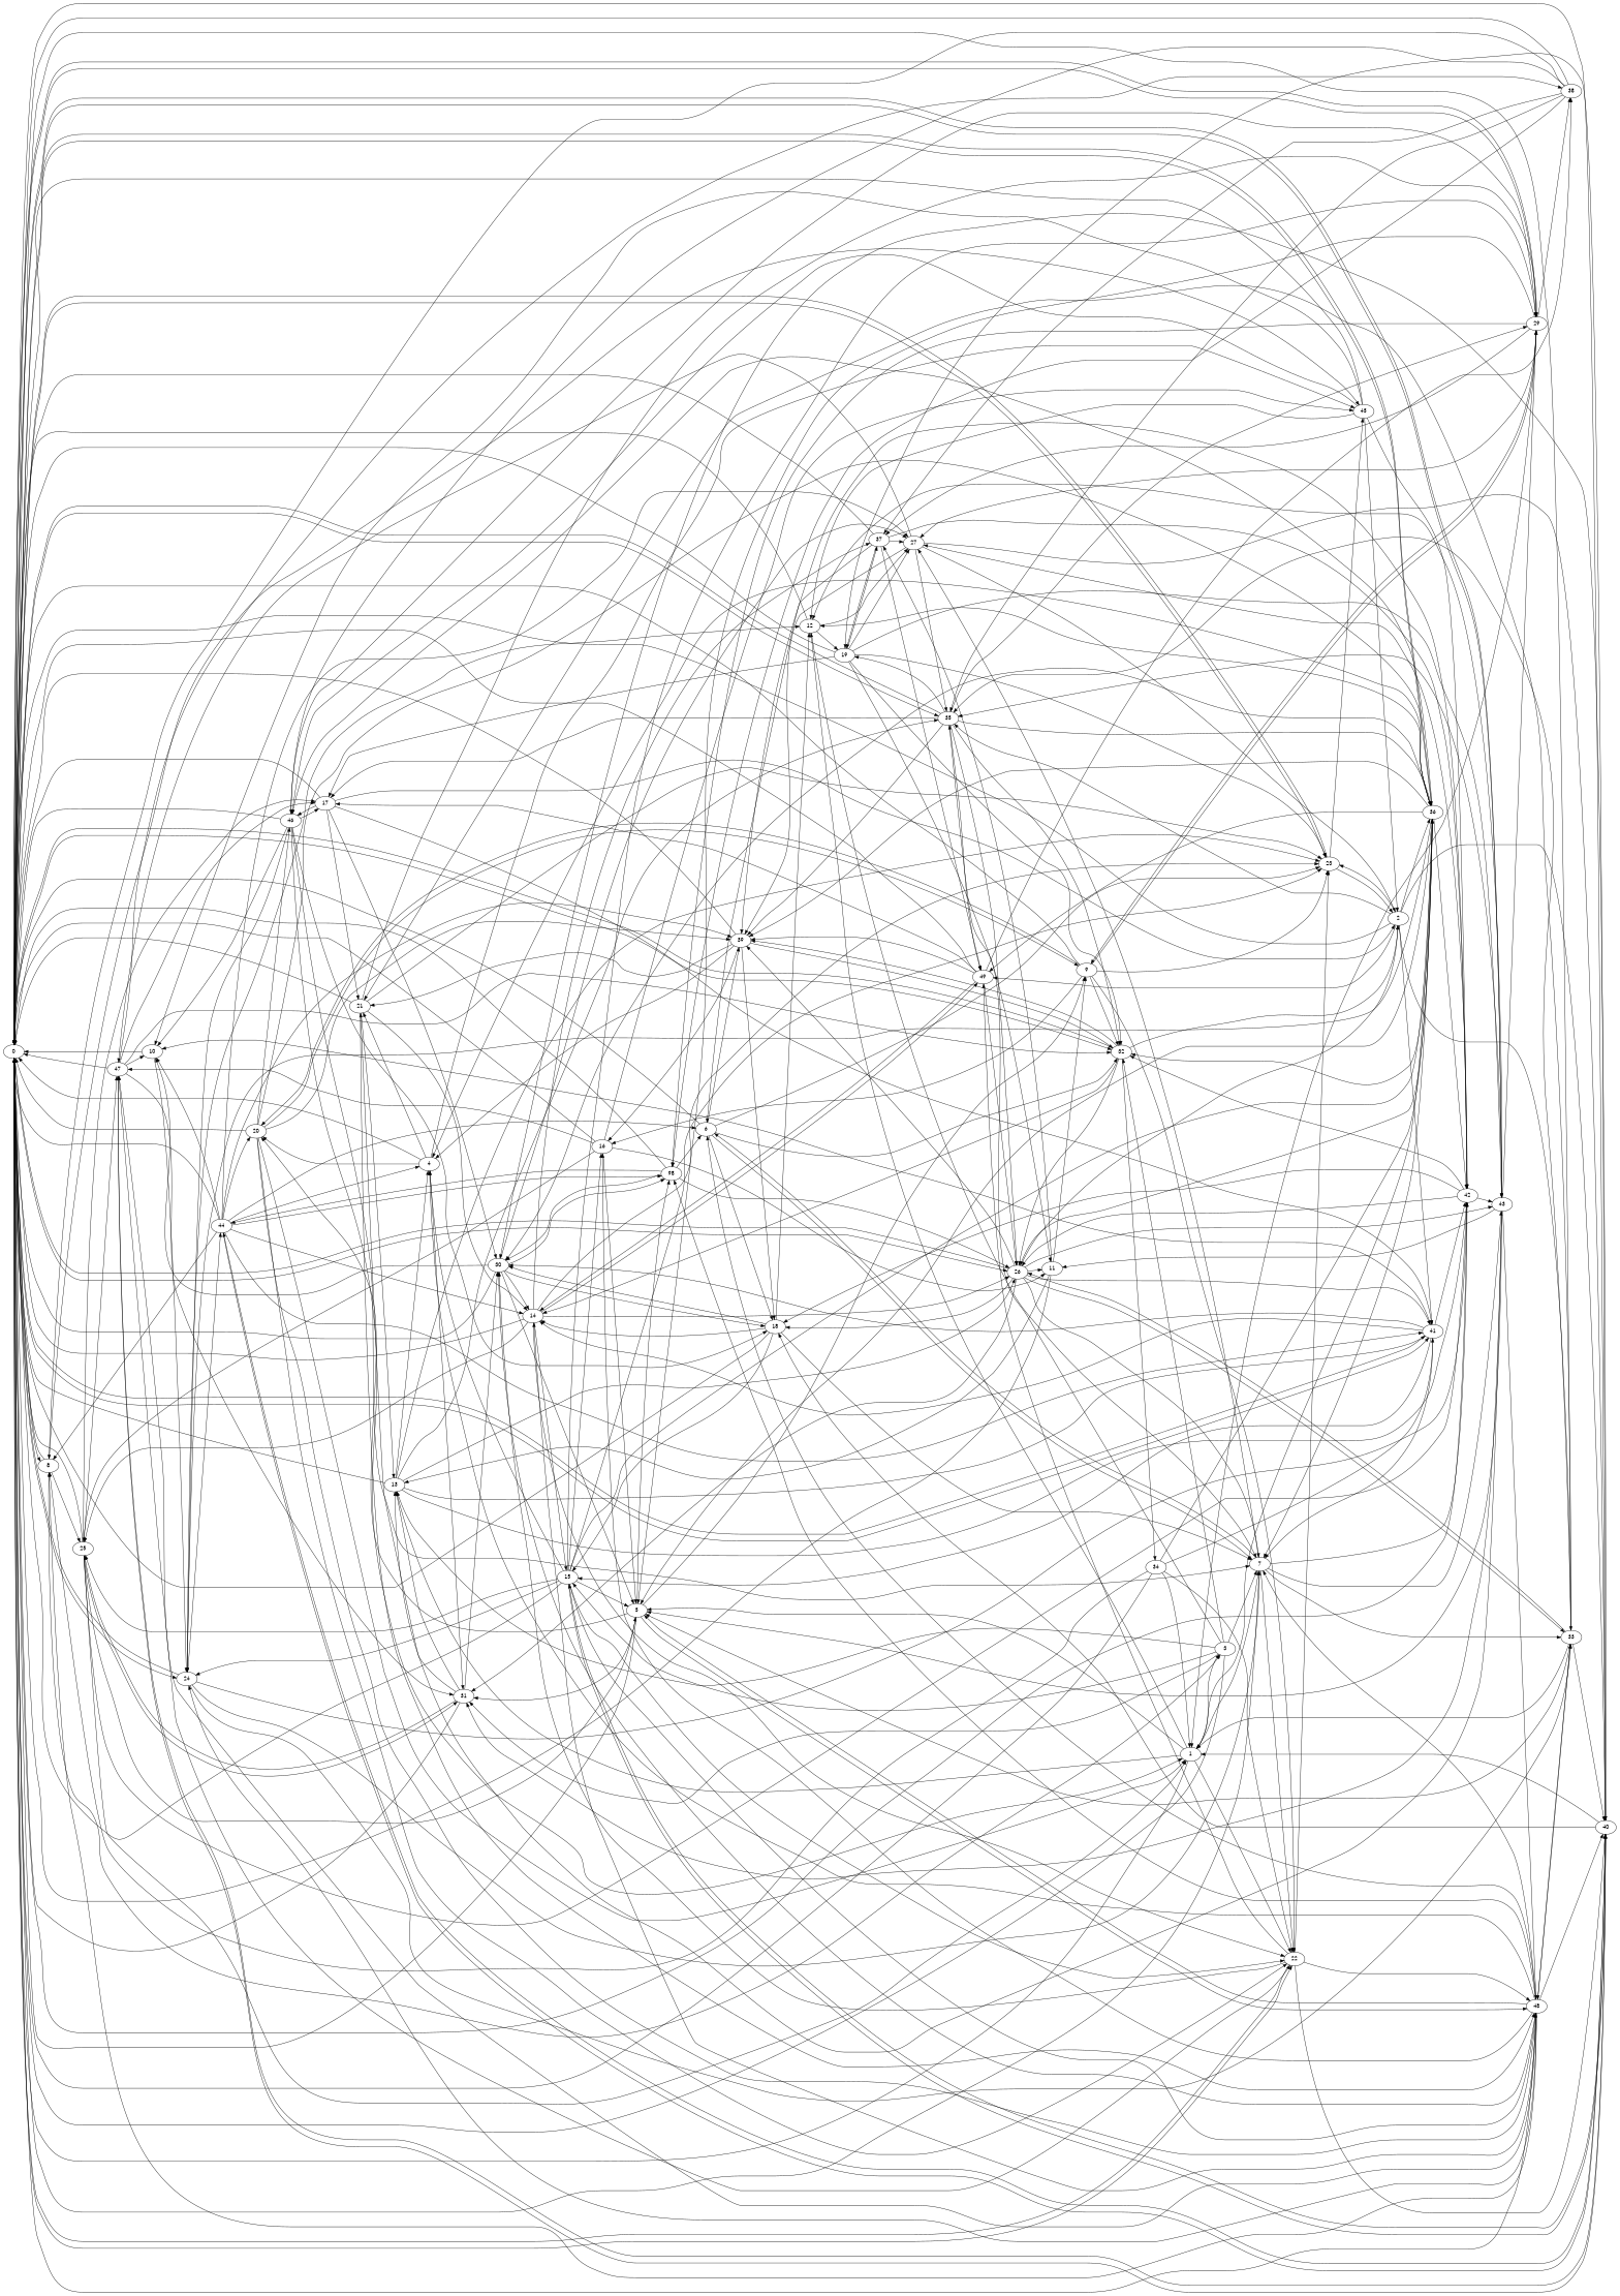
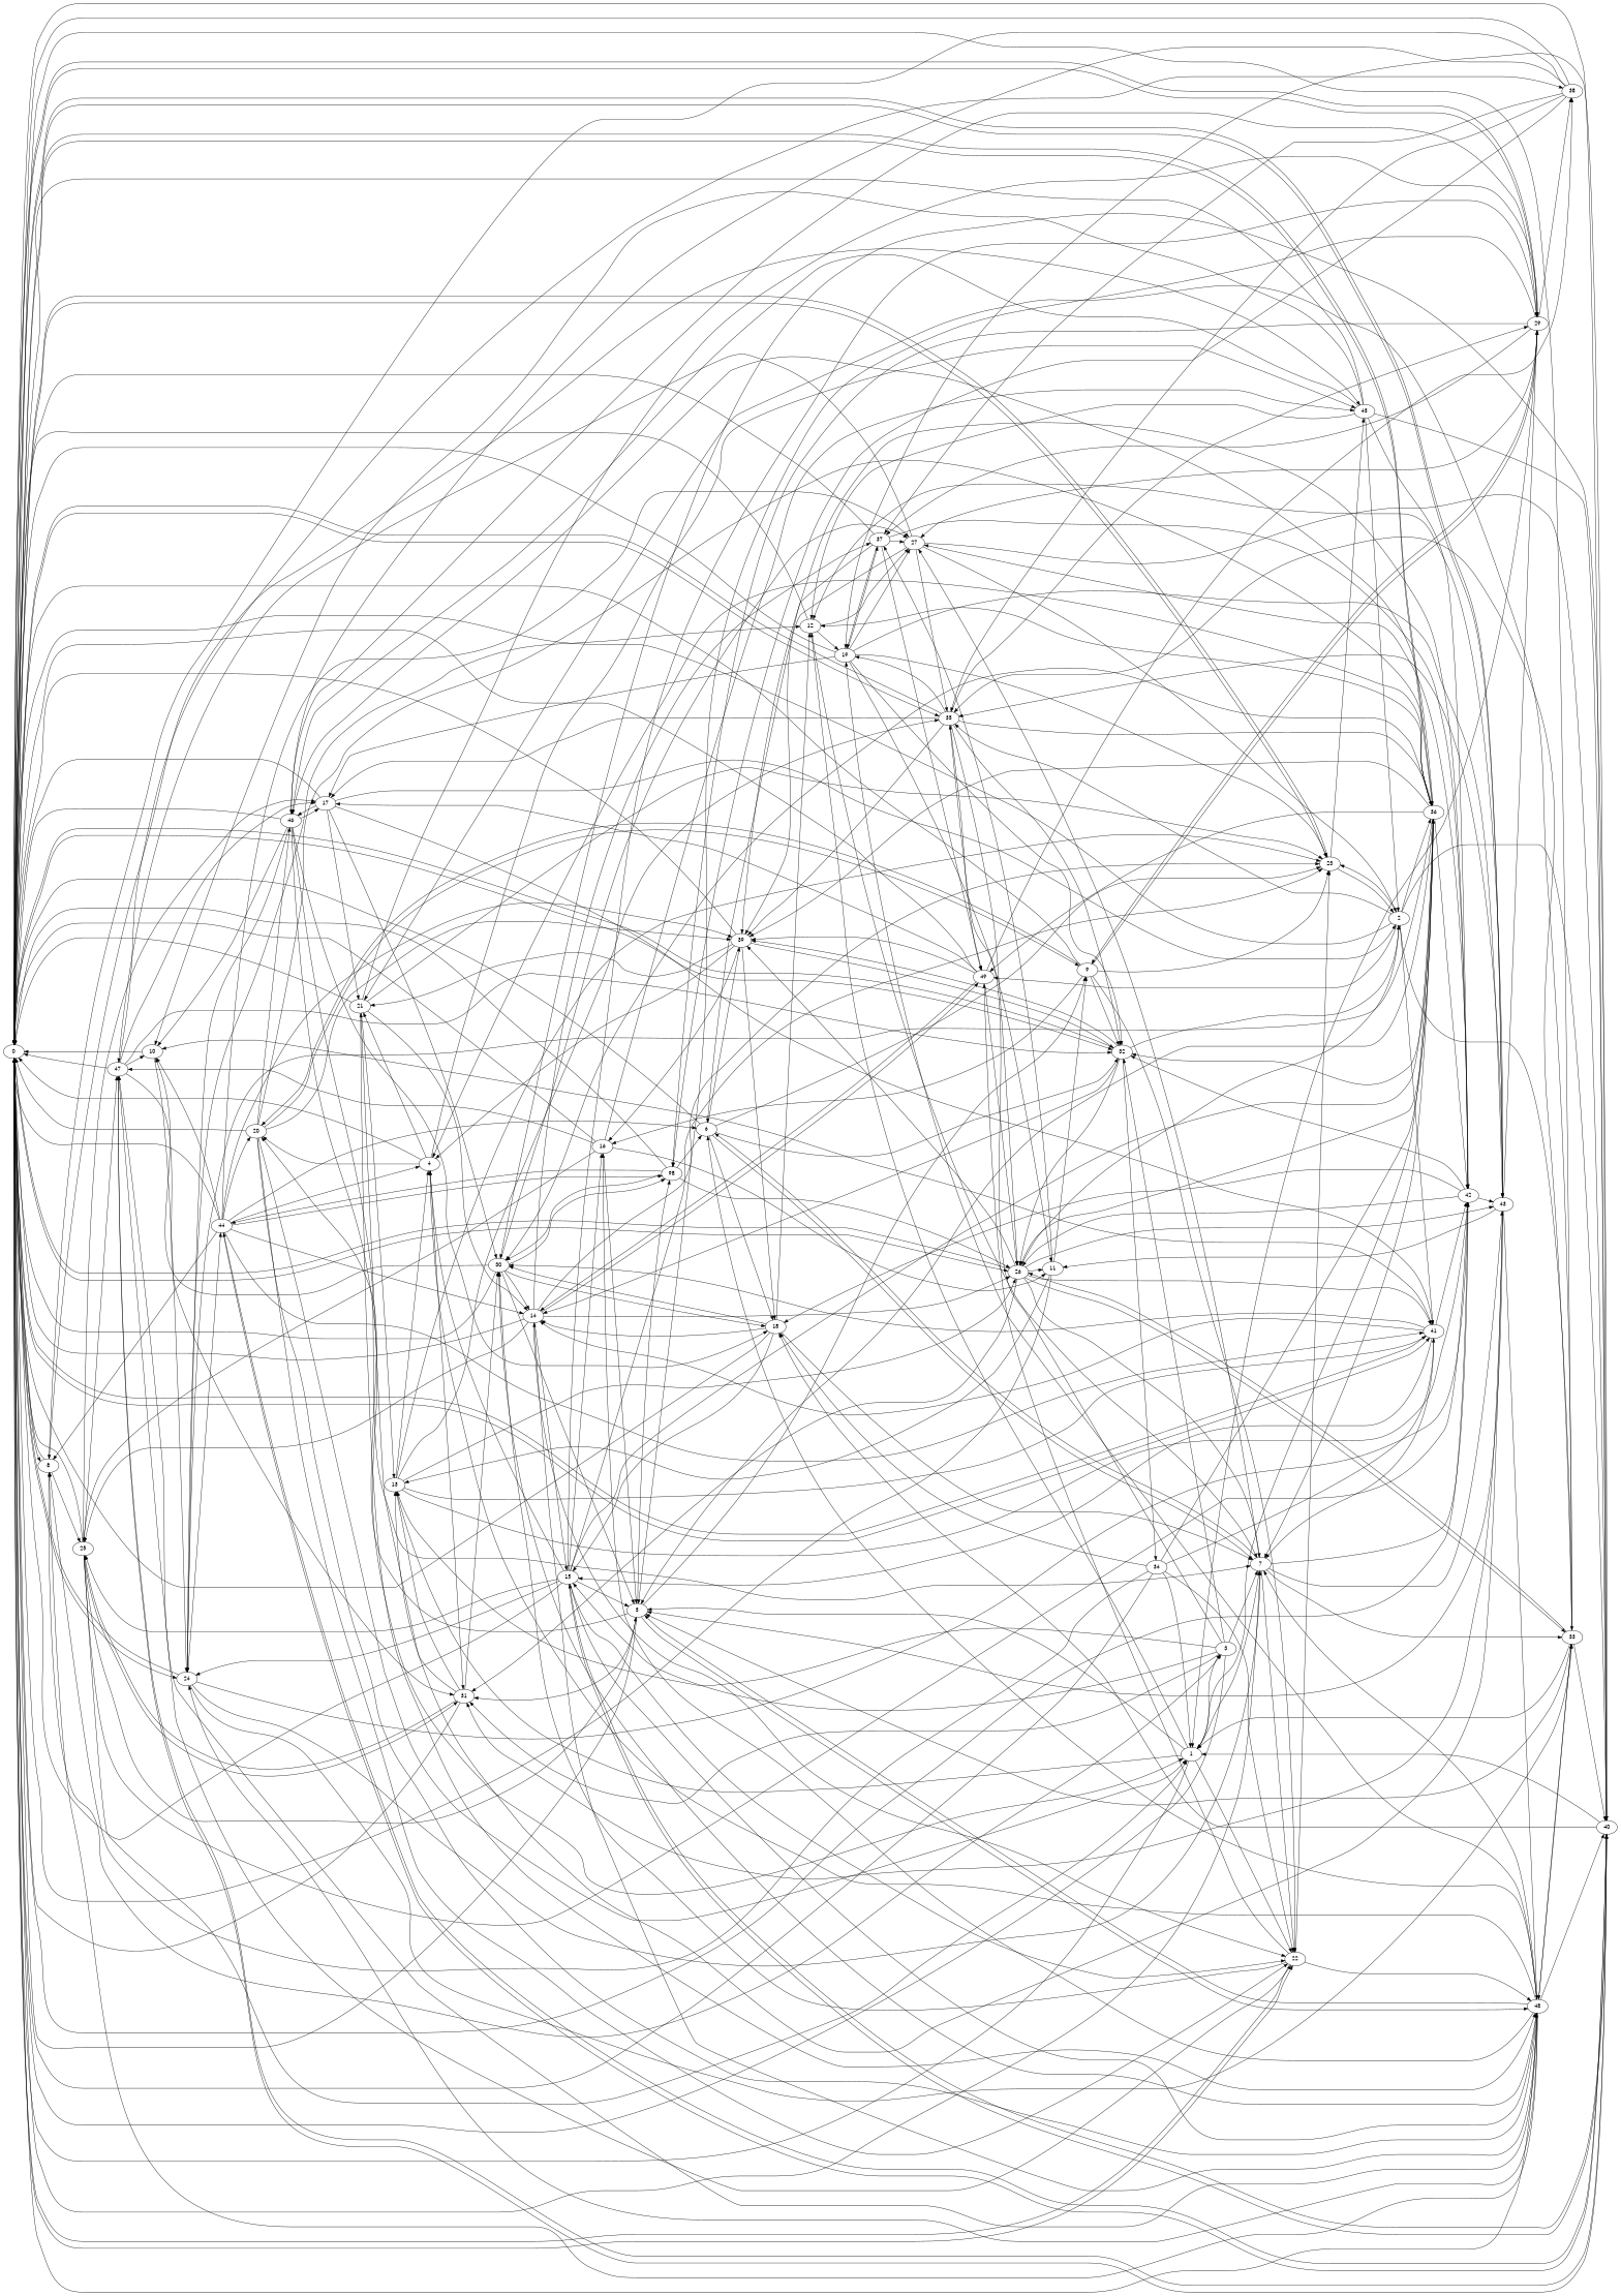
  strict digraph {
    fontname=Lato
    rankdir=LR
    node [component_delay=3 fontname=Lato]
    edge [fontname=Lato wire_delay=1]
    0
    8
    22
    23
    24
    26
    29
    32
    35
    36
    41
    43
    3
    45
    25
    40
    49
    48
    30
    2
    7
    12
    33
    42
    44
    31
    18
    39
    11
    1
    5
    9
    n33 [label=98]
    27
    37
    38
    14
    34
    19
    17
    4
    46
    15
    10
    13
    47
    6
    16
    21
    20
    0 -> 8
    0 -> 22
    0 -> 23
    0 -> 24
    0 -> 26
    0 -> 29
    0 -> 32
    0 -> 35
    0 -> 36
    0 -> 41
    0 -> 43
    8 -> 0
    8 -> 3
    8 -> 45
    8 -> 25
    22 -> 0
    22 -> 23
-   22 -> 40
+   45 -> 40
    22 -> 49
    22 -> 48
    22 -> 30
    23 -> 0
    23 -> 45
    23 -> 2
    24 -> 0
    24 -> 7
    24 -> 12
    24 -> 33
    24 -> 42
    24 -> 44
    26 -> 0
    26 -> 41
    26 -> 43
    26 -> 2
    26 -> 7
    26 -> 33
    26 -> 31
-   26 -> 18
+   34 -> 18
    26 -> 39
    26 -> 11
    29 -> 0
    29 -> 1
    29 -> 5
    29 -> 9
    29 -> n33
    29 -> 27
    29 -> 37
    29 -> 38
    32 -> 0
    32 -> 26
    32 -> 2
    32 -> 39
    32 -> 14
    32 -> 34
    35 -> 0
    35 -> 26
    35 -> 29
    35 -> 32
    35 -> 36
    35 -> 49
    35 -> 39
    35 -> 19
    35 -> 17
    36 -> 0
    36 -> 24
    36 -> 26
    36 -> 32
    36 -> 49
    36 -> 30
    36 -> 7
    36 -> 12
    36 -> 42
    36 -> 39
    36 -> 1
    36 -> 5
    36 -> 4
    36 -> 46
    41 -> 0
    41 -> 30
    41 -> 7
    41 -> 42
    41 -> 14
    41 -> 15
    41 -> 10
    43 -> 0
    43 -> 29
    43 -> 35
    43 -> 48
    43 -> 12
    43 -> 31
    43 -> 11
    43 -> 5
    43 -> 13
    3 -> 0
    3 -> 32
    3 -> 35
    3 -> 7
    3 -> 31
    3 -> 15
    3 -> 13
    45 -> 0
    45 -> 2
    45 -> 12
    45 -> 42
    45 -> 46
    45 -> 10
    25 -> 0
    25 -> 42
    25 -> 31
    25 -> 1
    25 -> 5
    25 -> 17
    25 -> 47
    40 -> 0
    40 -> 30
    40 -> 44
    40 -> 18
    40 -> 1
    40 -> 19
    40 -> 15
    40 -> 47
    49 -> 0
    49 -> 26
    49 -> 39
    49 -> 38
    49 -> 14
    49 -> 17
    48 -> 0
    48 -> 8
    48 -> 24
    48 -> 40
    48 -> 30
    48 -> 7
    48 -> 33
    48 -> 5
-   48 -> n33
+   48 -> 19
    48 -> 14
    48 -> 4
    48 -> 47
    48 -> 6
    48 -> 16
    30 -> 0
    30 -> 18
    30 -> 5
    30 -> n33
    30 -> 27
    30 -> 14
    30 -> 10
    2 -> 0
    2 -> 23
    2 -> 35
    2 -> 36
    2 -> 41
    2 -> 40
    2 -> 49
    2 -> 33
    7 -> 0
    7 -> 22
    7 -> 43
    7 -> 33
    7 -> 42
    7 -> 27
    7 -> 6
    12 -> 0
    12 -> 7
    12 -> 27
    12 -> 19
    33 -> 0
    33 -> 26
    33 -> 35
    33 -> 40
    33 -> 48
    33 -> 1
    33 -> 5
    33 -> 21
    42 -> 0
    42 -> 26
    42 -> 32
    42 -> 43
    42 -> 18
    42 -> 39
    42 -> 27
    44 -> 0
    44 -> 8
    44 -> 41
    44 -> 40
    44 -> 39
    44 -> n33
    44 -> 27
    44 -> 14
    44 -> 4
    44 -> 10
    44 -> 6
    44 -> 20
    31 -> 0
    31 -> 25
    31 -> 30
    31 -> 13
    31 -> 21
    18 -> 0
    18 -> 30
    18 -> 7
    18 -> 12
    18 -> 14
    18 -> 15
    39 -> 0
    39 -> 32
    39 -> 18
    39 -> 4
    39 -> 16
    39 -> 21
    11 -> 0
    11 -> 9
    11 -> 37
    11 -> 13
    1 -> 0
    1 -> 22
    1 -> 3
    1 -> 7
    1 -> 12
    1 -> 5
    1 -> 13
    5 -> 0
    5 -> 48
    5 -> 31
    5 -> 9
    5 -> n33
    5 -> 20
    9 -> 0
    9 -> 22
    9 -> 23
    9 -> 29
    9 -> 32
    9 -> 16
    9 -> 20
    n33 -> 0
    n33 -> 26
    n33 -> 30
    n33 -> 44
    n33 -> 6
    27 -> 35
    27 -> 40
    27 -> 2
    27 -> 39
    27 -> 47
    37 -> 0
    37 -> 49
    37 -> 42
    37 -> 27
    37 -> 19
    37 -> 6
    38 -> 0
    38 -> 8
    38 -> 35
    38 -> n33
    38 -> 37
    38 -> 46
    14 -> 0
    14 -> 22
    14 -> 23
    14 -> 26
    14 -> 25
    14 -> 49
    14 -> 37
    14 -> 15
    34 -> 0
    34 -> 8
    34 -> 22
    34 -> 36
    34 -> 41
    34 -> 1
    19 -> 0
    19 -> 23
    19 -> 32
    19 -> 43
    19 -> 11
    19 -> 27
    19 -> 37
    19 -> 17
    17 -> 0
    17 -> 41
    17 -> 30
    17 -> 2
    17 -> 46
    17 -> 21
    4 -> 0
    4 -> 45
    4 -> 31
    4 -> 21
    4 -> 20
    46 -> 0
    46 -> 24
    46 -> 29
    46 -> 7
    46 -> 18
    46 -> 1
    46 -> 17
    46 -> 10
    15 -> 0
    15 -> 22
    15 -> 23
    15 -> 24
    15 -> 29
    15 -> 36
    15 -> 25
    15 -> 40
    15 -> 48
    15 -> 5
    15 -> 4
    15 -> 16
    10 -> 0
    10 -> 24
-   13 -> 0
    13 -> 23
    13 -> 26
    13 -> 35
    13 -> 41
    13 -> 42
    13 -> 4
    47 -> 0
    47 -> 22
    47 -> 32
    47 -> 40
    47 -> 31
    47 -> 38
    47 -> 17
    47 -> 10
    6 -> 0
    6 -> 23
    6 -> 32
    6 -> 7
    6 -> 18
    6 -> 39
    16 -> 0
    16 -> 45
    16 -> 25
    16 -> 11
    16 -> 5
    16 -> 47
    21 -> 0
    21 -> 23
    21 -> 29
    21 -> 48
    21 -> 14
    21 -> 13
    20 -> 0
    20 -> 22
    20 -> 36
    20 -> 48
    20 -> 39
    20 -> 1
    20 -> 9
    20 -> 46
  }
